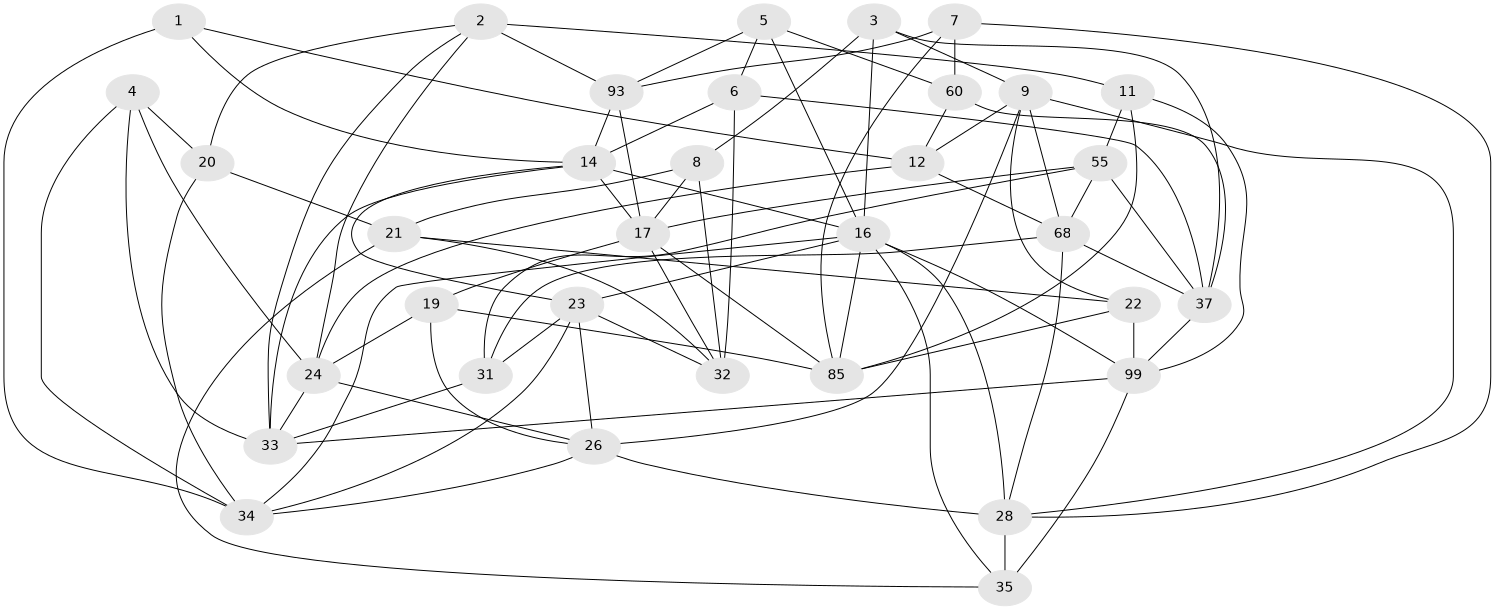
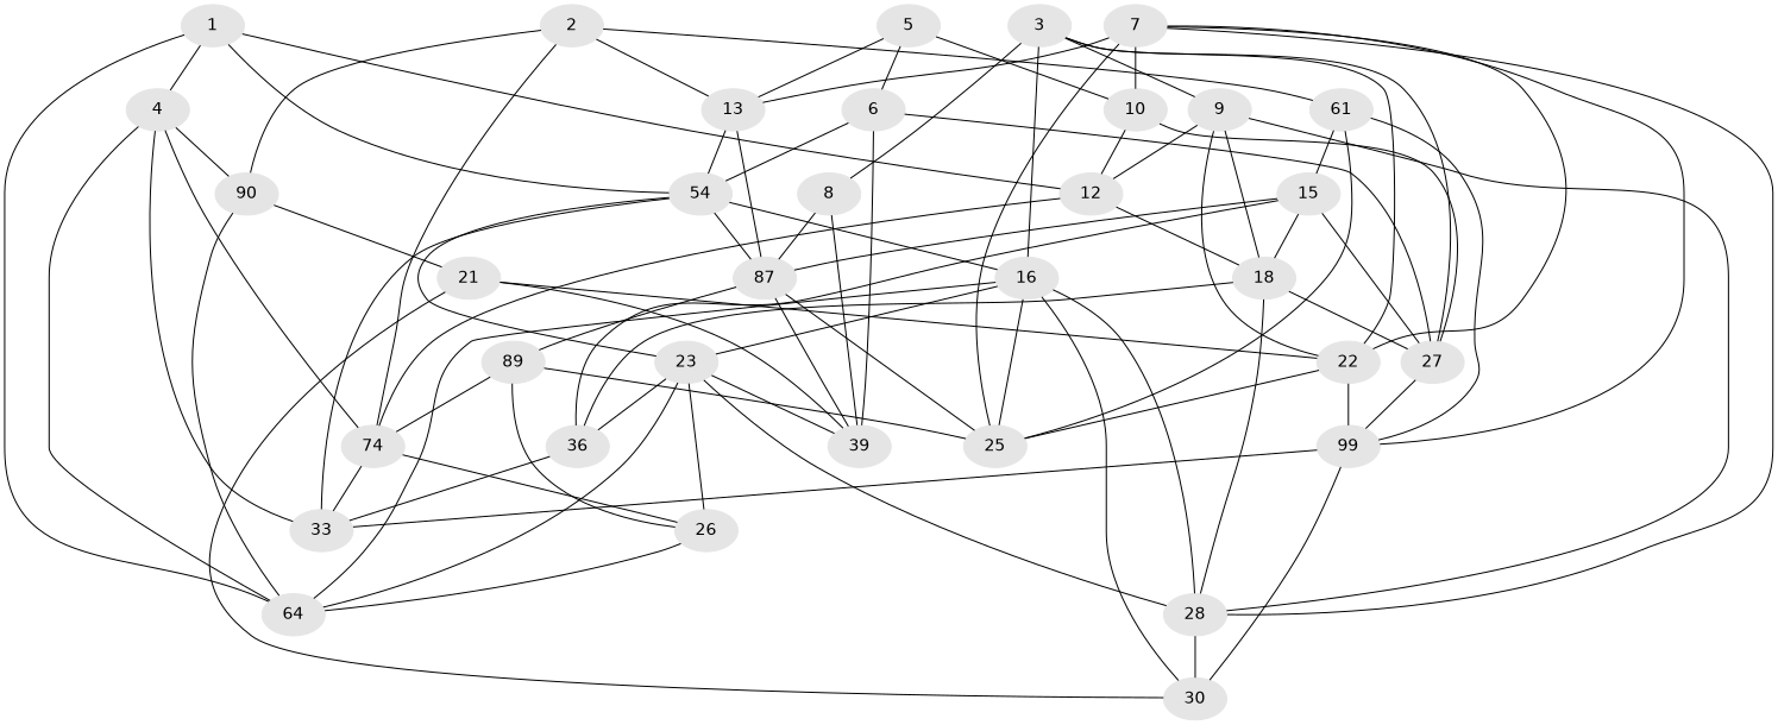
  graph {
    fontname="DejaVu Sans"
    node [color=gray90 fontname="DejaVu Sans" style=filled]
    edge [fontname="DejaVu Sans" weight=1.0]
    1
    4
    12
-   14
-   34
-   20
-   24
+   14 [label=54]
+   34 [label=64]
+   20 [label=90]
+   24 [label=74]
    33
-   18 [label=68]
+   18
    16
    23
-   17
+   17 [label=87]
    2
-   11
-   13 [label=93]
-   25 [label=85]
-   15 [label=55]
+   11 [label=61]
+   13
+   25
+   15
    n18 [label=99]
    21
    26
    3
    8
    9
    22
-   27 [label=37]
-   32
+   27
+   32 [label=39]
    28
-   30 [label=35]
+   30
    5
    6
-   10 [label=60]
-   31
+   10
+   31 [label=36]
    7
-   19
+   19 [label=89]
+   1 -- 4
    1 -- 12
    1 -- 14
    1 -- 34
    4 -- 34
    4 -- 20 [weight=2.0]
    4 -- 24
    4 -- 33
    12 -- 24
    12 -- 18
    14 -- 33
    14 -- 16
    14 -- 23
    14 -- 17
    20 -- 34
    20 -- 21 [weight=2.0]
    24 -- 33
    24 -- 26
    18 -- 27
    18 -- 28
    18 -- 31
    16 -- 34
    16 -- 23
    16 -- 25
-   16 -- n18
+   7 -- n18
    16 -- 28
    16 -- 30
    23 -- 34
    23 -- 26
    23 -- 32
    23 -- 31
    17 -- 25
    17 -- 32
    17 -- 19
    2 -- 20
    2 -- 24
-   2 -- 33
    2 -- 11
    2 -- 13 [weight=2.0]
    11 -- 25
    11 -- 15
    11 -- n18
    13 -- 14
    13 -- 17
    15 -- 18
    15 -- 17 [weight=2.0]
    15 -- 27
    15 -- 31
    n18 -- 33
    n18 -- 30
    21 -- 22
    21 -- 32
    21 -- 30
    26 -- 34
-   26 -- 28
+   23 -- 28
    3 -- 16 [weight=2.0]
    3 -- 8
    3 -- 9
+   3 -- 22
    3 -- 27
    8 -- 17
-   8 -- 21
    8 -- 32
    9 -- 12
    9 -- 18
-   9 -- 26
    9 -- 22
    9 -- 28
    22 -- 25
    22 -- n18
    27 -- n18
    28 -- 30 [weight=3.0]
-   5 -- 16
    5 -- 13
    5 -- 6
    5 -- 10
    6 -- 14
    6 -- 27
    6 -- 32 [weight=2.0]
    10 -- 12 [weight=2.0]
    10 -- 27
    31 -- 33
    7 -- 13
    7 -- 25
+   7 -- 22
    7 -- 28
    7 -- 10 [weight=2.0]
    19 -- 24
    19 -- 25
    19 -- 26
  }
